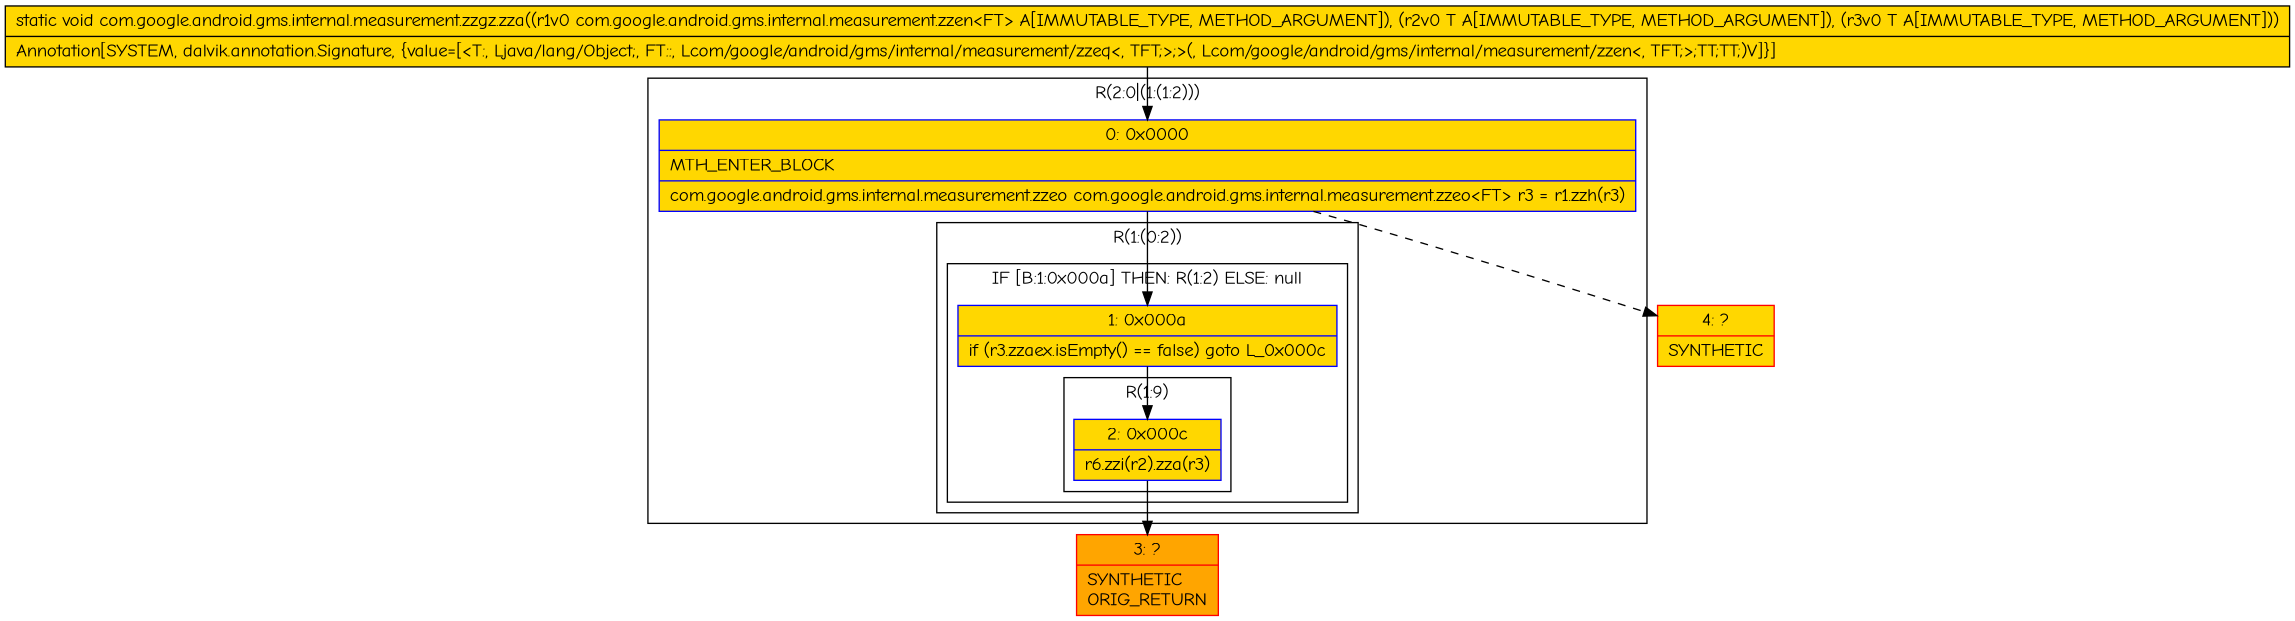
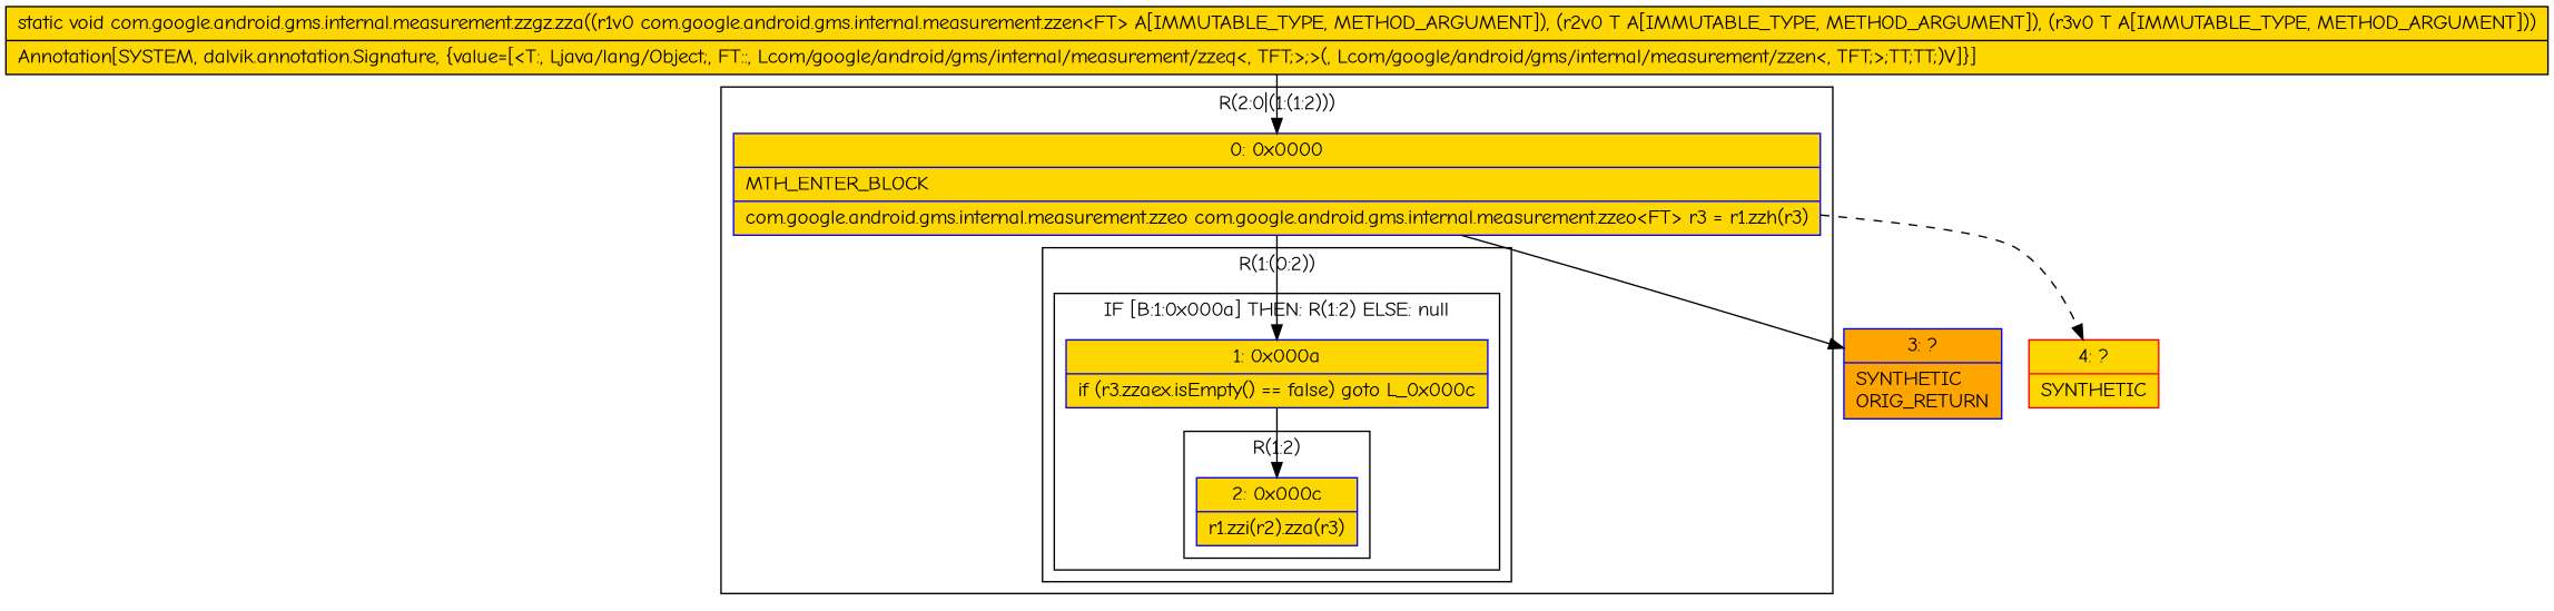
  digraph {
    fontname="Comic Neue"
    node [color=blue fillcolor=gold fontname="Comic Neue" shape=record style=filled]
    edge [fontname="Comic Neue"]
-   n1 [label="{2\:\ 0x000c|r6.zzi(r2).zza(r3)\l}"]
+   n1 [label="{2\:\ 0x000c|r1.zzi(r2).zza(r3)\l}"]
    n2 [label="{1\:\ 0x000a|if (r3.zzaex.isEmpty() == false) goto L_0x000c\l}"]
    n3 [label="{0\:\ 0x0000|MTH_ENTER_BLOCK\l|com.google.android.gms.internal.measurement.zzeo com.google.android.gms.internal.measurement.zzeo\<FT\> r3 = r1.zzh(r3)\l}"]
-   n4 [color=red fillcolor=orange label="{3\:\ ?|SYNTHETIC\lORIG_RETURN\l}"]
+   n4 [fillcolor=orange label="{3\:\ ?|SYNTHETIC\lORIG_RETURN\l}"]
    n5 [color=red label="{4\:\ ?|SYNTHETIC\l}"]
    n6 [label="{static void com.google.android.gms.internal.measurement.zzgz.zza((r1v0 com.google.android.gms.internal.measurement.zzen\<FT\> A[IMMUTABLE_TYPE, METHOD_ARGUMENT]), (r2v0 T A[IMMUTABLE_TYPE, METHOD_ARGUMENT]), (r3v0 T A[IMMUTABLE_TYPE, METHOD_ARGUMENT]))  | Annotation[SYSTEM, dalvik.annotation.Signature, \{value=[\<T:, Ljava\/lang\/Object;, FT::, Lcom\/google\/android\/gms\/internal\/measurement\/zzeq\<, TFT;\>;\>(, Lcom\/google\/android\/gms\/internal\/measurement\/zzen\<, TFT;\>;TT;TT;)V]\}]\l}" color=""]
    subgraph cluster_1 {
      label="R(2:0|(1:(1:2)))"
      n3
      subgraph cluster_2 {
        label="R(1:(0:2))"
        subgraph cluster_3 {
          label="IF [B:1:0x000a] THEN: R(1:2) ELSE: null"
          n2
          subgraph cluster_4 {
-           label="R(1:9)"
+           label="R(1:2)"
            n1
          }
        }
      }
    }
-   n1 -> n4
+   n3 -> n4
    n2 -> n1
    n3 -> n2
    n3 -> n5 [style=dashed]
    n6 -> n3
  }
